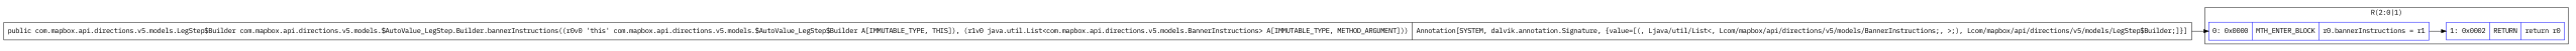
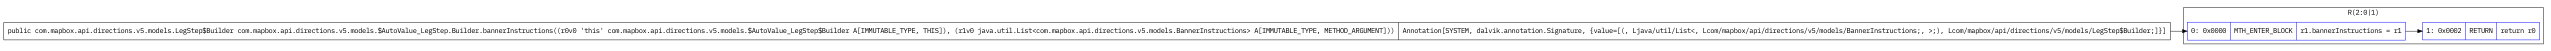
  digraph {
    rankdir=LR
    fontname="IBM Plex Mono"
    node [color=blue shape=record fontname="IBM Plex Mono"]
    edge [fontname="IBM Plex Mono"]
-   n1 [label="{0\:\ 0x0000|MTH_ENTER_BLOCK\l|r0.bannerInstructions = r1\l}"]
+   n1 [label="{0\:\ 0x0000|MTH_ENTER_BLOCK\l|r1.bannerInstructions = r1\l}"]
    n2 [label="{1\:\ 0x0002|RETURN\l|return r0\l}"]
    n3 [label="{public com.mapbox.api.directions.v5.models.LegStep$Builder com.mapbox.api.directions.v5.models.$AutoValue_LegStep.Builder.bannerInstructions((r0v0 'this' com.mapbox.api.directions.v5.models.$AutoValue_LegStep$Builder A[IMMUTABLE_TYPE, THIS]), (r1v0 java.util.List\<com.mapbox.api.directions.v5.models.BannerInstructions\> A[IMMUTABLE_TYPE, METHOD_ARGUMENT]))  | Annotation[SYSTEM, dalvik.annotation.Signature, \{value=[(, Ljava\/util\/List\<, Lcom\/mapbox\/api\/directions\/v5\/models\/BannerInstructions;, \>;), Lcom\/mapbox\/api\/directions\/v5\/models\/LegStep$Builder;]\}]\l}" color=""]
    subgraph cluster_1 {
      label="R(2:0|1)"
      n1
      n2
    }
    n1 -> n2
    n3 -> n1
  }
